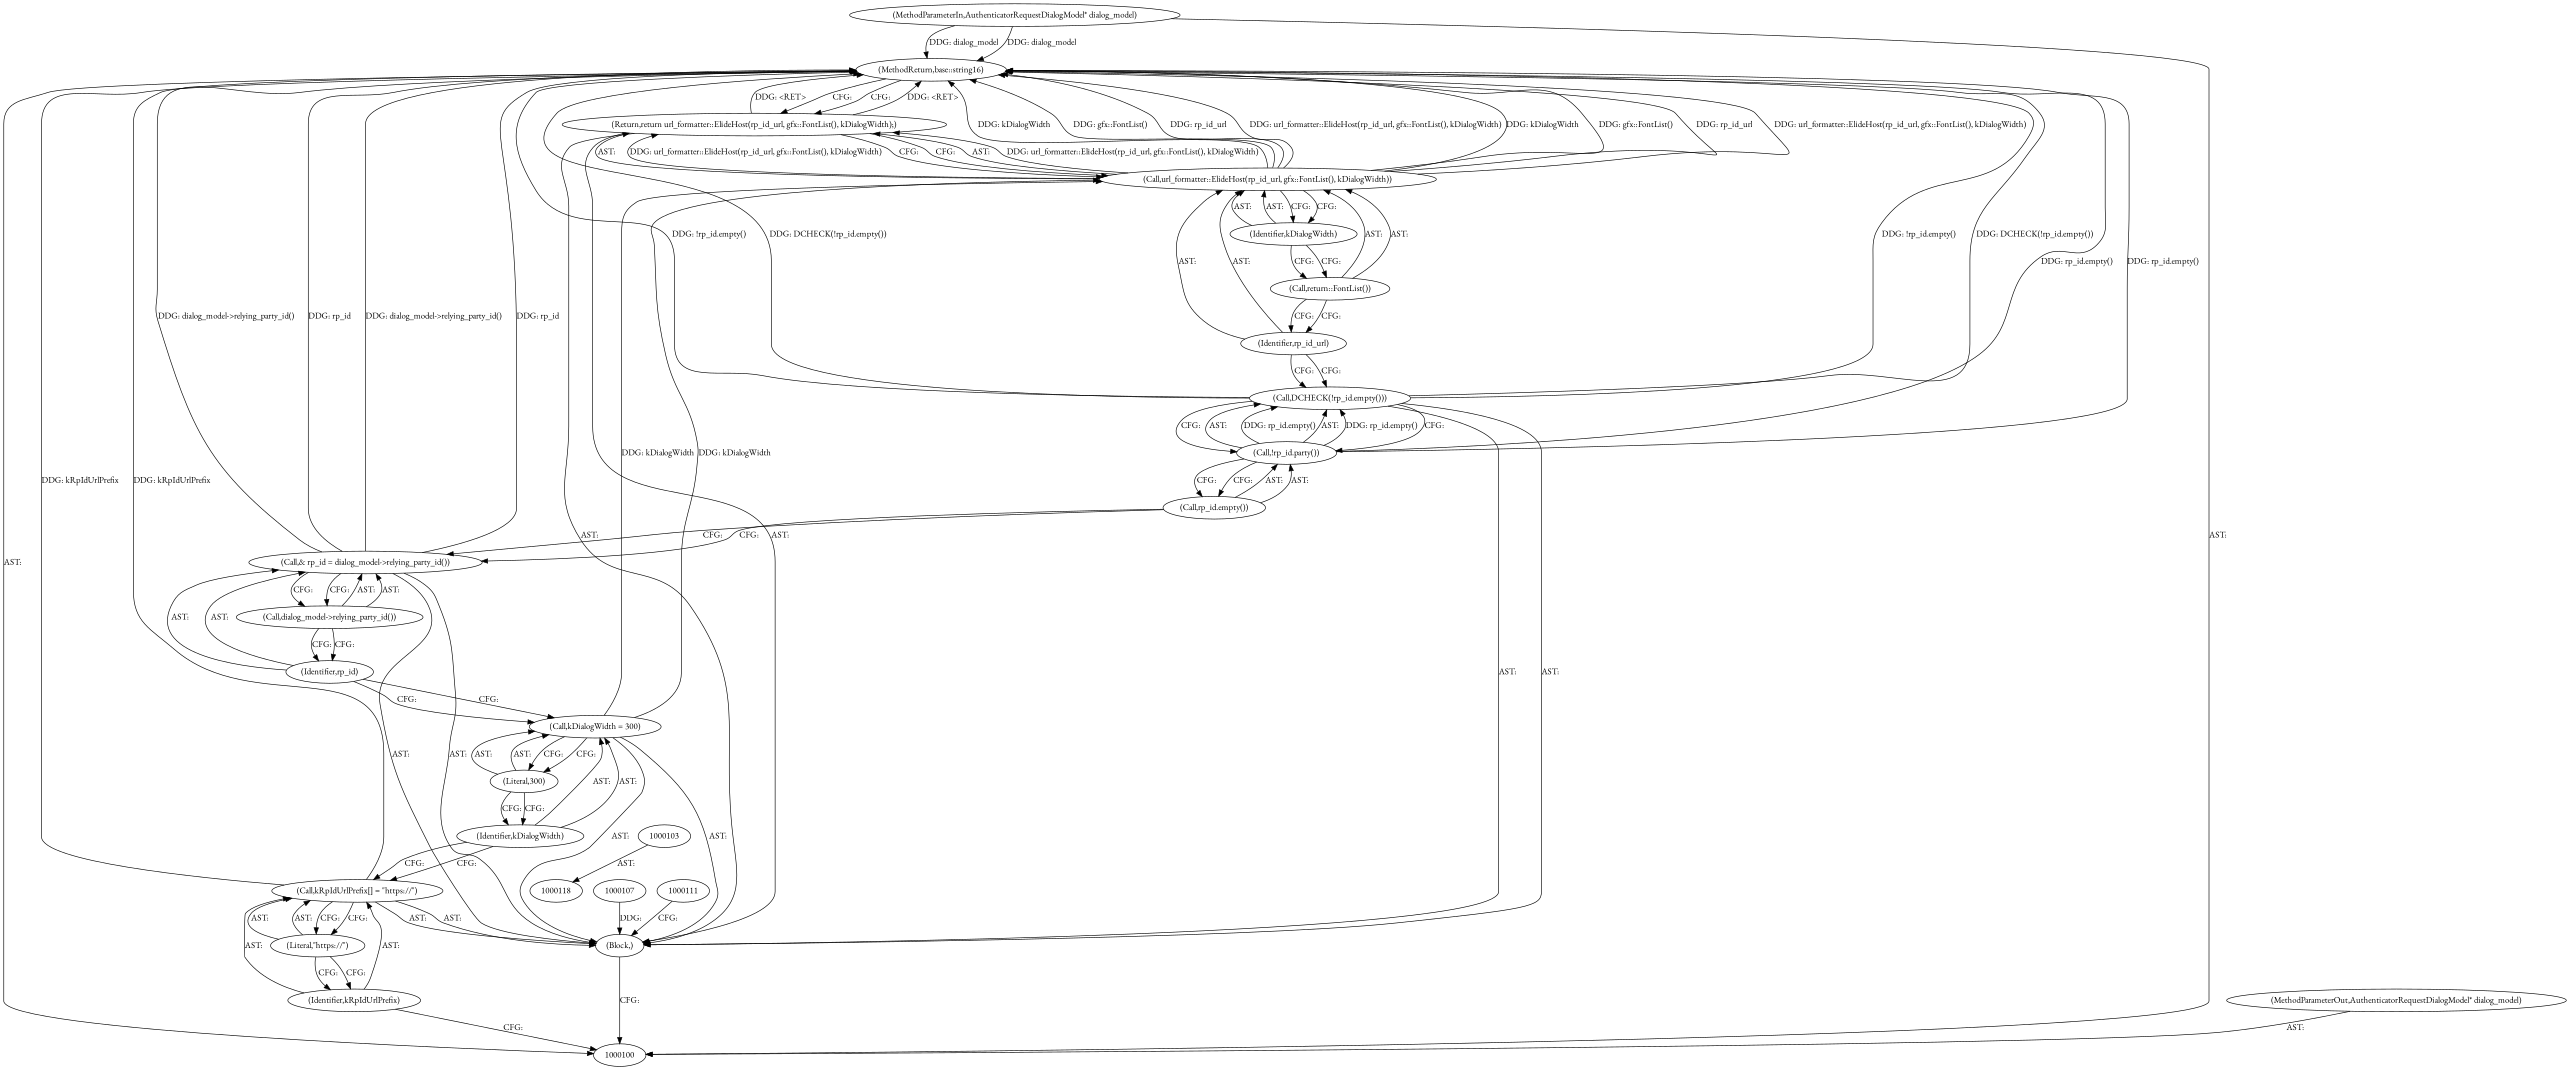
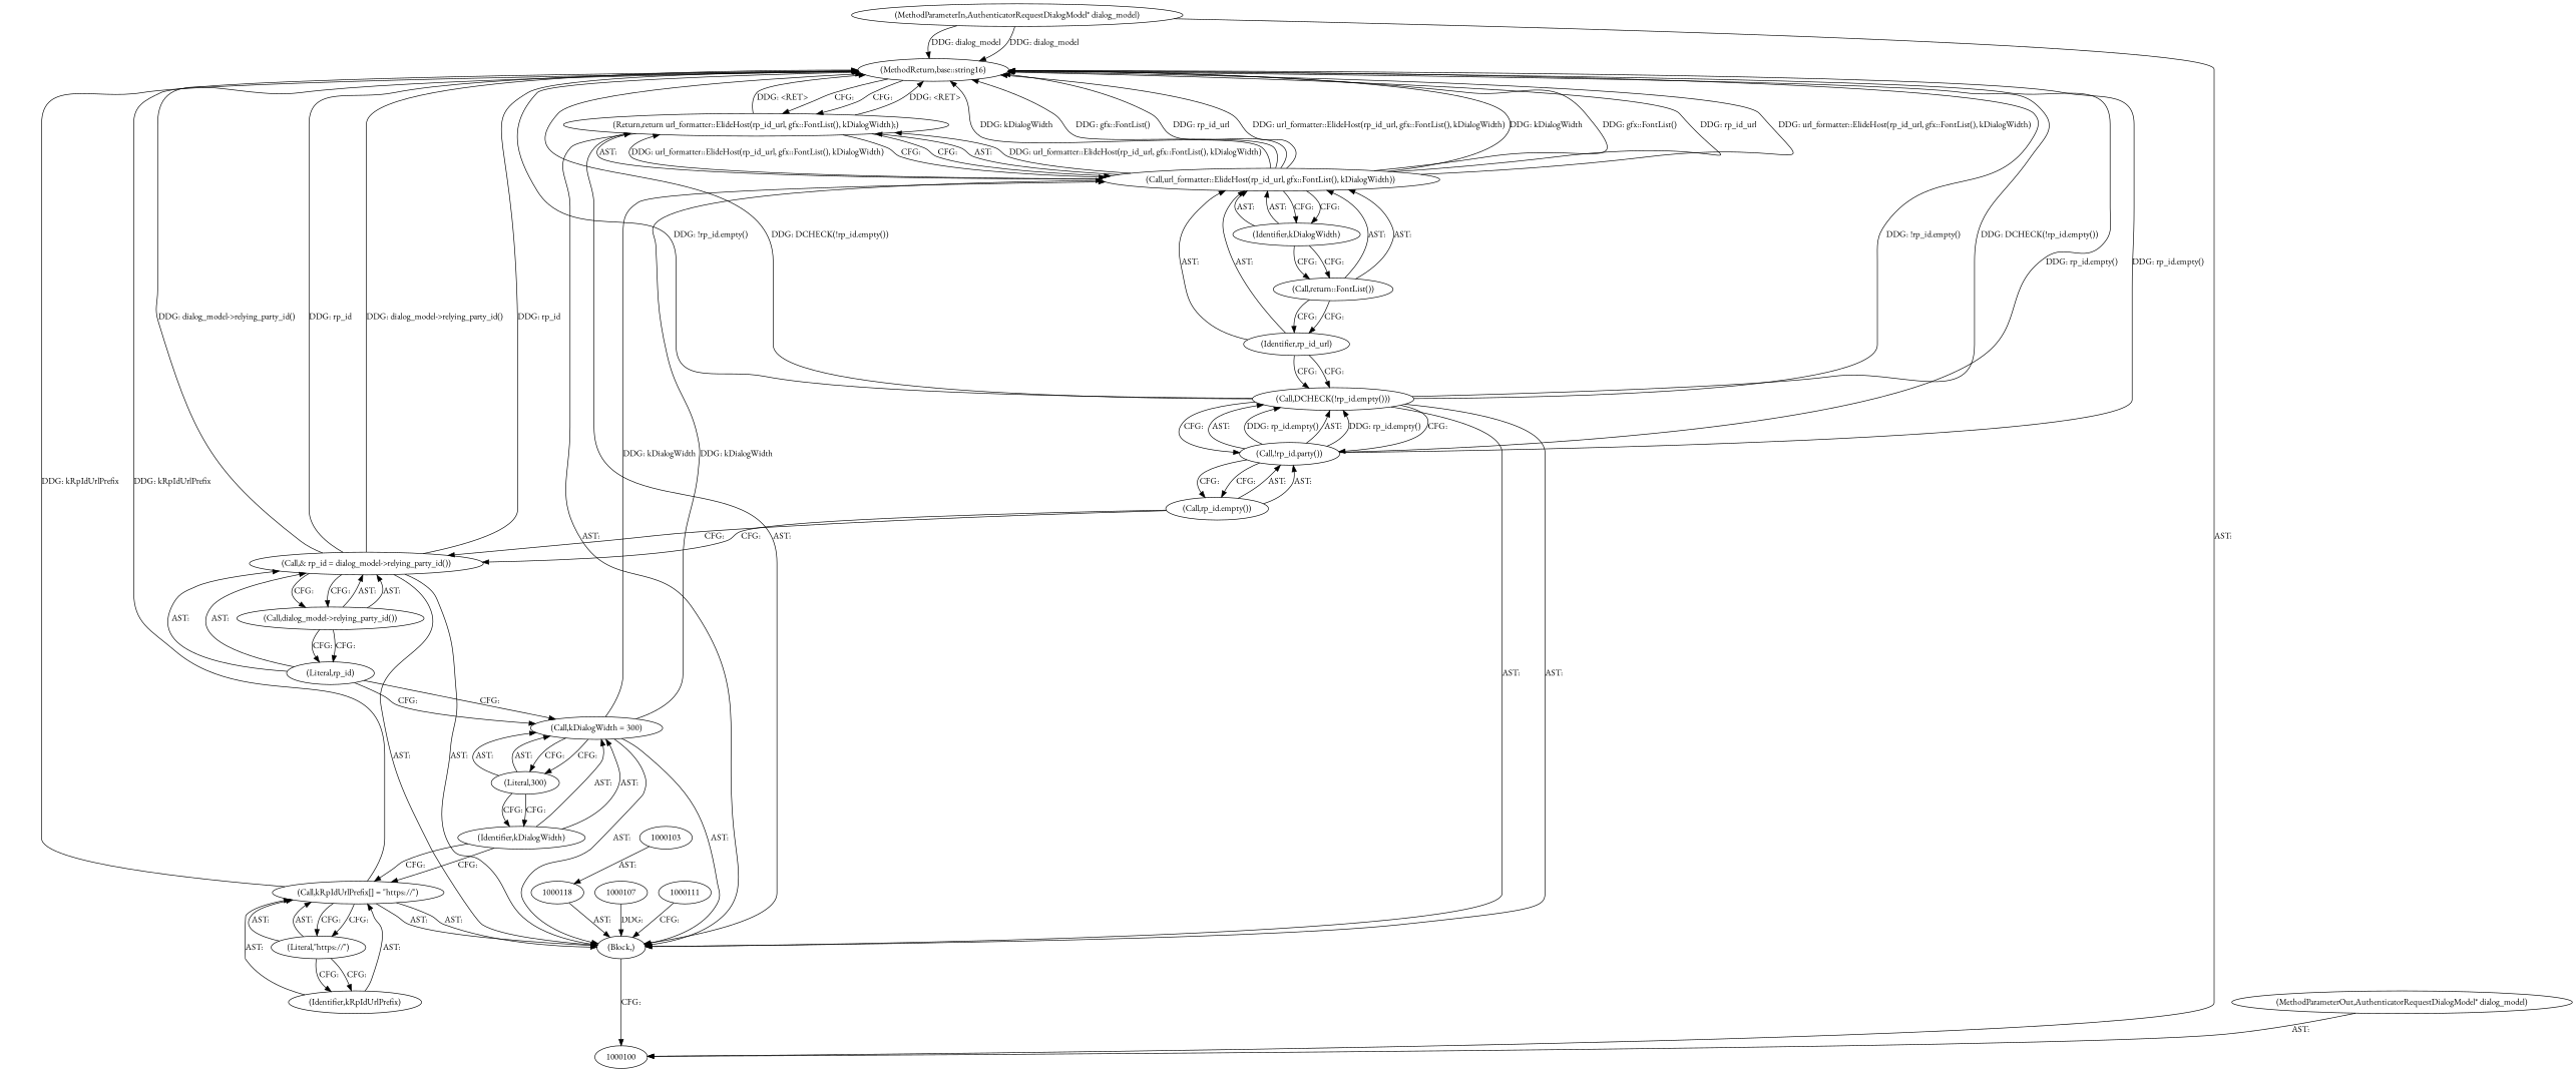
  digraph {
    fontname="EB Garamond"
    node [fontname="EB Garamond"]
    edge [fontname="EB Garamond"]
    n1 [label="(MethodReturn,base::string16)"]
    n2 [label="(Return,return url_formatter::ElideHost(rp_id_url, gfx::FontList(), kDialogWidth);)"]
    1000100
    n4 [label="(Block,)"]
    n5 [label="(Call,url_formatter::ElideHost(rp_id_url, gfx::FontList(), kDialogWidth))"]
    n6 [label="(MethodParameterIn,AuthenticatorRequestDialogModel* dialog_model)"]
    n7 [label="(MethodParameterOut,AuthenticatorRequestDialogModel* dialog_model)"]
    n8 [label="(Call,kRpIdUrlPrefix[] = \"https://\")"]
    n9 [label="(Literal,\"https://\")"]
    n10 [label="(Identifier,kRpIdUrlPrefix)"]
    n11 [label="(Call,kDialogWidth = 300)"]
    n12 [label="(Literal,300)"]
    n13 [label="(Identifier,kDialogWidth)"]
    n14 [label="(Identifier,kDialogWidth)"]
    n15 [label="(Call,& rp_id = dialog_model->relying_party_id())"]
    n16 [label="(Call,dialog_model->relying_party_id())"]
-   n17 [label="(Identifier,rp_id)"]
+   n17 [label="(Literal,rp_id)"]
    n18 [label="(Call,!rp_id.party())"]
    n19 [label="(Call,rp_id.empty())"]
    n20 [label="(Call,DCHECK(!rp_id.empty()))"]
    n21 [label="(Identifier,rp_id_url)"]
    n22 [label="(Call,return::FontList())"]
    1000103
    1000118
    1000107
    1000111
    n1 -> n2 [label="CFG: "]
    n1 -> n2 [label="CFG: "]
-   n1 -> 1000100 [label="AST: "]
    n2 -> n1 [label="DDG: <RET>"]
    n2 -> n1 [label="DDG: <RET>"]
    n2 -> n4 [label="AST: "]
    n2 -> n4 [label="AST: "]
    n2 -> n5 [label="CFG: "]
    n2 -> n5 [label="CFG: "]
    n4 -> 1000100 [label="CFG: "]
    n5 -> n1 [label="DDG: kDialogWidth"]
    n5 -> n1 [label="DDG: gfx::FontList()"]
    n5 -> n1 [label="DDG: rp_id_url"]
    n5 -> n1 [label="DDG: url_formatter::ElideHost(rp_id_url, gfx::FontList(), kDialogWidth)"]
    n5 -> n1 [label="DDG: kDialogWidth"]
    n5 -> n1 [label="DDG: gfx::FontList()"]
    n5 -> n1 [label="DDG: rp_id_url"]
    n5 -> n1 [label="DDG: url_formatter::ElideHost(rp_id_url, gfx::FontList(), kDialogWidth)"]
    n5 -> n2 [label="AST: "]
    n5 -> n2 [label="DDG: url_formatter::ElideHost(rp_id_url, gfx::FontList(), kDialogWidth)"]
    n5 -> n2 [label="AST: "]
    n5 -> n2 [label="DDG: url_formatter::ElideHost(rp_id_url, gfx::FontList(), kDialogWidth)"]
    n5 -> n14 [label="CFG: "]
    n5 -> n14 [label="CFG: "]
    n6 -> n1 [label="DDG: dialog_model"]
    n6 -> n1 [label="DDG: dialog_model"]
    n6 -> 1000100 [label="AST: "]
    n7 -> 1000100 [label="AST: "]
    n8 -> n1 [label="DDG: kRpIdUrlPrefix"]
    n8 -> n1 [label="DDG: kRpIdUrlPrefix"]
    n8 -> n4 [label="AST: "]
    n8 -> n4 [label="AST: "]
    n8 -> n9 [label="CFG: "]
    n8 -> n9 [label="CFG: "]
    n9 -> n8 [label="AST: "]
    n9 -> n8 [label="AST: "]
    n9 -> n10 [label="CFG: "]
    n9 -> n10 [label="CFG: "]
-   n10 -> 1000100 [label="CFG: "]
    n10 -> n8 [label="AST: "]
    n10 -> n8 [label="AST: "]
    n11 -> n4 [label="AST: "]
    n11 -> n4 [label="AST: "]
    n11 -> n5 [label="DDG: kDialogWidth"]
    n11 -> n5 [label="DDG: kDialogWidth"]
    n11 -> n12 [label="CFG: "]
    n11 -> n12 [label="CFG: "]
    n12 -> n11 [label="AST: "]
    n12 -> n11 [label="AST: "]
    n12 -> n13 [label="CFG: "]
    n12 -> n13 [label="CFG: "]
    n13 -> n8 [label="CFG: "]
    n13 -> n8 [label="CFG: "]
    n13 -> n11 [label="AST: "]
    n13 -> n11 [label="AST: "]
    n14 -> n5 [label="AST: "]
    n14 -> n5 [label="AST: "]
    n14 -> n22 [label="CFG: "]
    n14 -> n22 [label="CFG: "]
    n15 -> n1 [label="DDG: dialog_model->relying_party_id()"]
    n15 -> n1 [label="DDG: rp_id"]
    n15 -> n1 [label="DDG: dialog_model->relying_party_id()"]
    n15 -> n1 [label="DDG: rp_id"]
    n15 -> n4 [label="AST: "]
    n15 -> n4 [label="AST: "]
    n15 -> n16 [label="CFG: "]
    n15 -> n16 [label="CFG: "]
    n16 -> n15 [label="AST: "]
    n16 -> n15 [label="AST: "]
    n16 -> n17 [label="CFG: "]
    n16 -> n17 [label="CFG: "]
    n17 -> n11 [label="CFG: "]
    n17 -> n11 [label="CFG: "]
    n17 -> n15 [label="AST: "]
    n17 -> n15 [label="AST: "]
    n18 -> n1 [label="DDG: rp_id.empty()"]
    n18 -> n1 [label="DDG: rp_id.empty()"]
    n18 -> n19 [label="CFG: "]
    n18 -> n19 [label="CFG: "]
    n18 -> n20 [label="AST: "]
    n18 -> n20 [label="DDG: rp_id.empty()"]
    n18 -> n20 [label="AST: "]
    n18 -> n20 [label="DDG: rp_id.empty()"]
    n19 -> n15 [label="CFG: "]
    n19 -> n15 [label="CFG: "]
    n19 -> n18 [label="AST: "]
    n19 -> n18 [label="AST: "]
    n20 -> n1 [label="DDG: !rp_id.empty()"]
    n20 -> n1 [label="DDG: DCHECK(!rp_id.empty())"]
    n20 -> n1 [label="DDG: !rp_id.empty()"]
    n20 -> n1 [label="DDG: DCHECK(!rp_id.empty())"]
    n20 -> n4 [label="AST: "]
    n20 -> n4 [label="AST: "]
    n20 -> n18 [label="CFG: "]
    n20 -> n18 [label="CFG: "]
    n21 -> n5 [label="AST: "]
    n21 -> n5 [label="AST: "]
    n21 -> n20 [label="CFG: "]
    n21 -> n20 [label="CFG: "]
    n22 -> n5 [label="AST: "]
    n22 -> n5 [label="AST: "]
    n22 -> n21 [label="CFG: "]
    n22 -> n21 [label="CFG: "]
    1000103 -> 1000118 [label="AST: "]
+   1000118 -> n4 [label="AST: "]
    1000107 -> n4 [label="DDG: "]
    1000111 -> n4 [label="CFG: "]
  }
